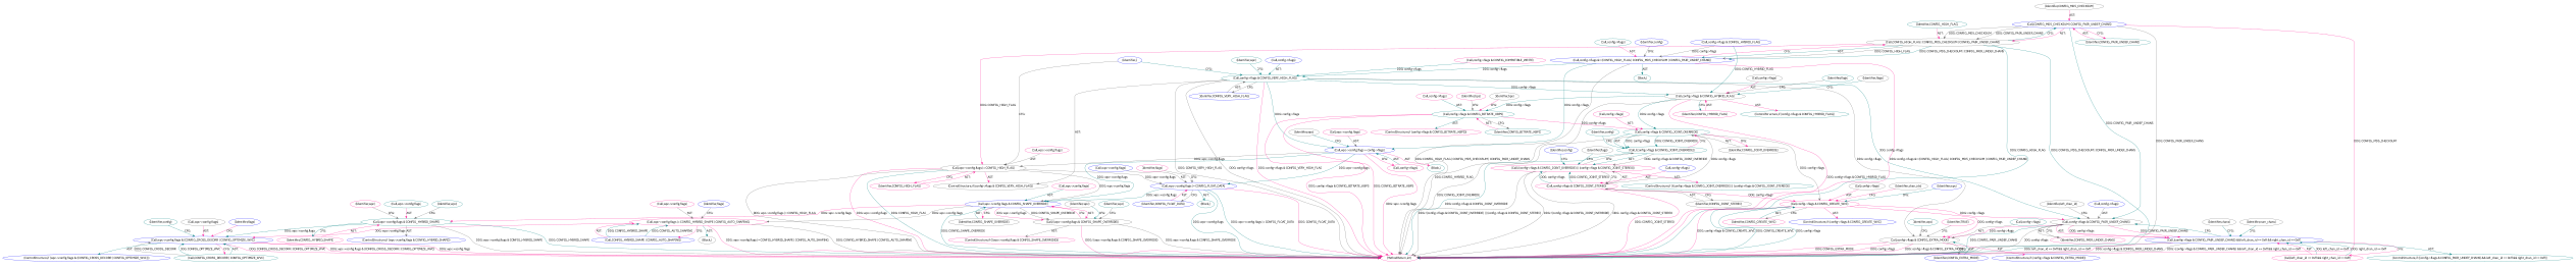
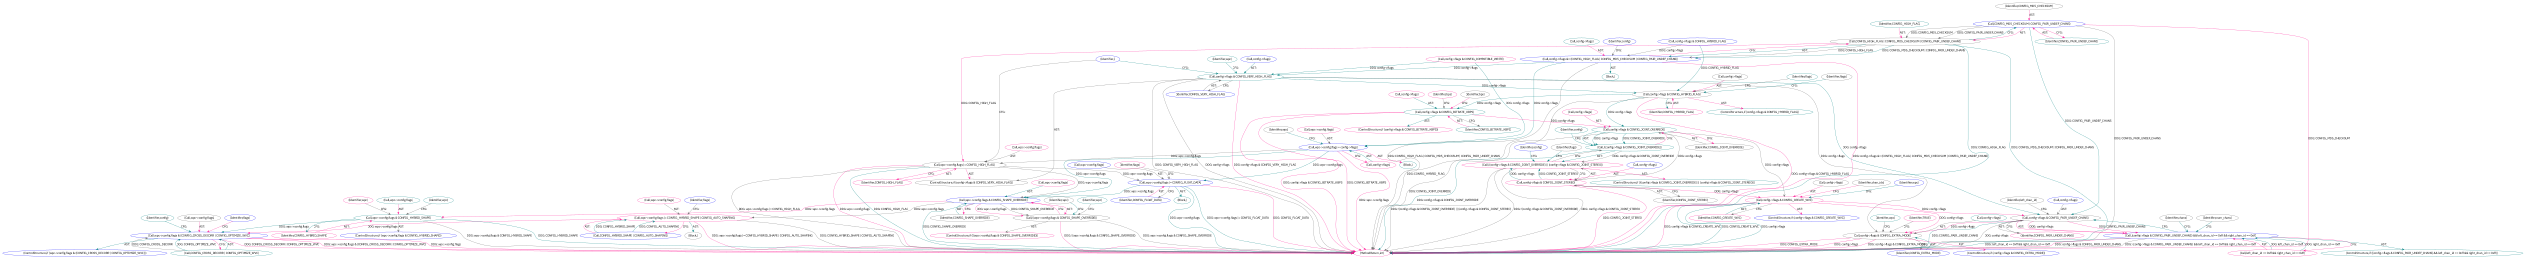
  digraph {
    fontname="IBM Plex Sans"
    node [color=blue fontname="IBM Plex Sans"]
    edge [arrowhead=vee color=deeppink fontname="IBM Plex Sans"]
    n1 [label="(Call,CONFIG_MD5_CHECKSUM | CONFIG_PAIR_UNDEF_CHANS)"]
    n2 [color=gray40 label="(Call,CONFIG_HIGH_FLAG | CONFIG_MD5_CHECKSUM | CONFIG_PAIR_UNDEF_CHANS)"]
    n3 [color=gray40 label="(Call,config->flags & CONFIG_PAIR_UNDEF_CHANS)"]
    n4 [color=teal label="(Identifier,CONFIG_PAIR_UNDEF_CHANS)"]
    n5 [color=deeppink label="(MethodReturn,int)"]
    n6 [label="(Call,config->flags &= (CONFIG_HIGH_FLAG | CONFIG_MD5_CHECKSUM | CONFIG_PAIR_UNDEF_CHANS))"]
    n7 [color=gray40 label="(Call,wpc->config.flags |= CONFIG_HIGH_FLAG)"]
    n8 [color=gray40 label="(Call,config->flags & CONFIG_EXTRA_MODE)"]
    n9 [label="(Call,(config->flags & CONFIG_PAIR_UNDEF_CHANS) && left_chan_id == 0xff && right_chan_id == 0xff)"]
    n10 [color=deeppink label="(Identifier,CONFIG_PAIR_UNDEF_CHANS)"]
    n11 [label="(Call,wpc->config.flags = config->flags)"]
    n12 [color=teal label="(Call,config->flags & CONFIG_VERY_HIGH_FLAG)"]
    n13 [color=teal label="(Block,)"]
    n14 [label="(Call,wpc->config.flags |= CONFIG_FLOAT_DATA)"]
    n15 [label="(Call,wpc->config.flags & CONFIG_SHAPE_OVERRIDE)"]
    n16 [color=gray40 label="(ControlStructure,if (config->flags & CONFIG_VERY_HIGH_FLAG))"]
    n17 [color=deeppink label="(Identifier,CONFIG_HIGH_FLAG)"]
    n18 [color=deeppink label="(Call,config->flags)"]
    n19 [color=teal label="(Block,)"]
    n20 [color=gray40 label="(Call,config->flags & CONFIG_HYBRID_FLAG)"]
    n21 [label="(Identifier,CONFIG_VERY_HIGH_FLAG)"]
    n22 [label="(Identifier,CONFIG_FLOAT_DATA)"]
    n23 [color=teal label="(Block,)"]
    n24 [color=gray40 label="(Call,!(wpc->config.flags & CONFIG_SHAPE_OVERRIDE))"]
    n25 [color=deeppink label="(Call,wpc->config.flags |= CONFIG_HYBRID_SHAPE | CONFIG_AUTO_SHAPING)"]
    n26 [color=teal label="(Call,wpc->config.flags & CONFIG_HYBRID_SHAPE)"]
    n27 [color=gray40 label="(Identifier,CONFIG_SHAPE_OVERRIDE)"]
    n28 [color=deeppink label="(ControlStructure,if (!(wpc->config.flags & CONFIG_SHAPE_OVERRIDE)))"]
    n29 [label="(Call,wpc->config.flags & (CONFIG_CROSS_DECORR | CONFIG_OPTIMIZE_WVC))"]
    n30 [label="(Call,CONFIG_HYBRID_SHAPE | CONFIG_AUTO_SHAPING)"]
    n31 [color=gray40 label="(Block,)"]
    n32 [label="(ControlStructure,if (wpc->config.flags & CONFIG_HYBRID_SHAPE))"]
    n33 [color=deeppink label="(Identifier,CONFIG_HYBRID_SHAPE)"]
    n34 [color=teal label="(Call,CONFIG_CROSS_DECORR | CONFIG_OPTIMIZE_WVC)"]
    n35 [label="(ControlStructure,if (wpc->config.flags & (CONFIG_CROSS_DECORR | CONFIG_OPTIMIZE_WVC)))"]
    n36 [color=teal label="(Call,config->flags & CONFIG_BITRATE_KBPS)"]
    n37 [color=teal label="(Call,config->flags & CONFIG_JOINT_OVERRIDE)"]
    n38 [color=deeppink label="(Identifier,CONFIG_HYBRID_FLAG)"]
    n39 [color=teal label="(ControlStructure,if (config->flags & CONFIG_HYBRID_FLAG))"]
    n40 [label="(Identifier,CONFIG_EXTRA_MODE)"]
    n41 [label="(ControlStructure,if (config->flags & CONFIG_EXTRA_MODE))"]
    n42 [color=teal label="(Identifier,CONFIG_BITRATE_KBPS)"]
    n43 [color=deeppink label="(ControlStructure,if (config->flags & CONFIG_BITRATE_KBPS))"]
    n44 [color=teal label="(Call,!(config->flags & CONFIG_JOINT_OVERRIDE))"]
    n45 [color=deeppink label="(Call,config->flags & CONFIG_JOINT_STEREO)"]
    n46 [color=deeppink label="(Call,config->flags & CONFIG_CREATE_WVC)"]
    n47 [color=gray40 label="(Identifier,CONFIG_JOINT_OVERRIDE)"]
    n48 [color=deeppink label="(Call,!(config->flags & CONFIG_JOINT_OVERRIDE) || (config->flags & CONFIG_JOINT_STEREO))"]
    n49 [color=gray40 label="(Identifier,CONFIG_JOINT_STEREO)"]
    n50 [label="(ControlStructure,if (config->flags & CONFIG_CREATE_WVC))"]
    n51 [color=deeppink label="(Identifier,CONFIG_CREATE_WVC)"]
    n52 [color=teal label="(ControlStructure,if (!(config->flags & CONFIG_JOINT_OVERRIDE) || (config->flags & CONFIG_JOINT_STEREO)))"]
    n53 [color=deeppink label="(Call,left_chan_id == 0xff && right_chan_id == 0xff)"]
    n54 [color=teal label="(ControlStructure,if ((config->flags & CONFIG_PAIR_UNDEF_CHANS) && left_chan_id == 0xff && right_chan_id == 0xff))"]
    n55 [color=gray40 label="(Call,config->flags)"]
    n56 [color=deeppink label="(Call,wpc->config.flags)"]
    n57 [color=gray40 label="(Identifier,left_chan_id)"]
    n58 [color=deeppink label="(Call,config->flags & CONFIG_COMPATIBLE_WRITE)"]
    n59 [color=deeppink label="(Call,config->flags)"]
    n60 [color=gray40 label="(Identifier,wpc)"]
    n61 [color=teal label="(Call,config->flags)"]
    n62 [color=deeppink label="(Call,config->flags)"]
    n63 [color=teal label="(Call,config->flags)"]
    n64 [label="(Call,config->flags & CONFIG_HYBRID_FLAG)"]
    n65 [label="(Identifier,wpc)"]
    n66 [color=teal label="(Identifier,flags)"]
    n67 [color=gray40 label="(Call,config->flags)"]
    n68 [color=gray40 label="(Identifier,chans)"]
    n69 [label="(Call,config->flags)"]
    n70 [color=teal label="(Identifier,wpc)"]
    n71 [color=teal label="(Identifier,config)"]
    n72 [label="(Identifier,flags)"]
    n73 [color=gray40 label="(Identifier,CONFIG_MD5_CHECKSUM)"]
    n74 [label="(Call,config->flags)"]
    n75 [color=teal label="(Identifier,wpc)"]
    n76 [color=teal label="(Identifier,CONFIG_HIGH_FLAG)"]
    n77 [color=deeppink label="(Call,wpc->config.flags)"]
    n78 [color=deeppink label="(Identifier,TRUE)"]
    n79 [color=deeppink label="(Call,wpc->config.flags)"]
    n80 [color=deeppink label="(Identifier,flags)"]
    n81 [color=deeppink label="(Identifier,bps)"]
    n82 [color=gray40 label="(Identifier,bps)"]
    n83 [label="(Identifier,config)"]
    n84 [color=deeppink label="(Identifier,wpc)"]
    n85 [color=teal label="(Identifier,config)"]
    n86 [color=gray40 label="(Identifier,chan_ids)"]
    n87 [color=gray40 label="(Identifier,wpc)"]
    n88 [label="(Identifier,config)"]
    n89 [label="(Identifier,i)"]
    n90 [color=gray40 label="(Identifier,num_chans)"]
    n91 [color=gray40 label="(Identifier,flags)"]
    n92 [color=gray40 label="(Call,wpc->config.flags)"]
    n93 [color=deeppink label="(Call,wpc->config.flags)"]
    n94 [label="(Call,wpc->config.flags)"]
    n95 [color=gray40 label="(Identifier,flags)"]
    n96 [color=teal label="(Identifier,wpc)"]
    n97 [color=teal label="(Call,wpc->config.flags)"]
    n98 [label="(Identifier,flags)"]
    n99 [color=teal label="(Identifier,wpc)"]
    n100 [label="(Call,config->flags)"]
    n1 -> n2 [arrowhead=normal label="AST: "]
    n1 -> n2 [color=gray40 label="DDG: CONFIG_MD5_CHECKSUM"]
    n1 -> n2 [arrowhead=normal color=gray40 label="DDG: CONFIG_PAIR_UNDEF_CHANS"]
    n1 -> n3 [arrowhead=normal color=teal label="DDG: CONFIG_PAIR_UNDEF_CHANS"]
    n1 -> n4 [arrowhead=normal label="CFG: "]
    n1 -> n5 [color=gray40 label="DDG: CONFIG_PAIR_UNDEF_CHANS"]
    n1 -> n5 [label="DDG: CONFIG_MD5_CHECKSUM"]
    n2 -> n1 [arrowhead=normal color=teal label="CFG: "]
    n2 -> n5 [arrowhead=normal color=teal label="DDG: CONFIG_HIGH_FLAG"]
    n2 -> n5 [arrowhead=normal color=teal label="DDG: CONFIG_MD5_CHECKSUM | CONFIG_PAIR_UNDEF_CHANS"]
    n2 -> n6 [color=teal label="AST: "]
    n2 -> n6 [color=gray40 label="DDG: CONFIG_HIGH_FLAG"]
    n2 -> n6 [arrowhead=normal color=teal label="DDG: CONFIG_MD5_CHECKSUM | CONFIG_PAIR_UNDEF_CHANS"]
    n2 -> n7 [arrowhead=normal label="DDG: CONFIG_HIGH_FLAG"]
    n3 -> n5 [color=teal label="DDG: CONFIG_PAIR_UNDEF_CHANS"]
    n3 -> n5 [color=gray40 label="DDG: config->flags"]
    n3 -> n8 [arrowhead=normal label="DDG: config->flags"]
    n3 -> n9 [label="AST: "]
    n3 -> n9 [label="DDG: config->flags"]
    n3 -> n9 [arrowhead=normal label="DDG: CONFIG_PAIR_UNDEF_CHANS"]
    n3 -> n10 [arrowhead=normal color=gray40 label="CFG: "]
    n4 -> n1 [arrowhead=normal label="AST: "]
    n6 -> n2 [arrowhead=normal label="CFG: "]
    n6 -> n5 [label="DDG: config->flags &= (CONFIG_HIGH_FLAG | CONFIG_MD5_CHECKSUM | CONFIG_PAIR_UNDEF_CHANS)"]
    n6 -> n5 [arrowhead=normal color=gray40 label="DDG: CONFIG_HIGH_FLAG | CONFIG_MD5_CHECKSUM | CONFIG_PAIR_UNDEF_CHANS"]
    n6 -> n11 [color=teal label="DDG: config->flags"]
    n6 -> n12 [arrowhead=normal color=teal label="DDG: config->flags"]
    n6 -> n13 [arrowhead=normal color=teal label="AST: "]
    n7 -> n5 [arrowhead=normal label="DDG: wpc->config.flags"]
    n7 -> n5 [arrowhead=normal color=teal label="DDG: CONFIG_HIGH_FLAG"]
    n7 -> n5 [color=gray40 label="DDG: wpc->config.flags |= CONFIG_HIGH_FLAG"]
    n7 -> n14 [color=gray40 label="DDG: wpc->config.flags"]
    n7 -> n15 [arrowhead=normal color=gray40 label="DDG: wpc->config.flags"]
    n7 -> n16 [label="AST: "]
    n7 -> n17 [arrowhead=normal label="CFG: "]
    n8 -> n5 [arrowhead=normal label="DDG: CONFIG_EXTRA_MODE"]
    n8 -> n5 [arrowhead=normal label="DDG: config->flags"]
    n8 -> n5 [arrowhead=normal label="DDG: config->flags & CONFIG_EXTRA_MODE"]
    n8 -> n40 [color=gray40 label="CFG: "]
    n8 -> n41 [label="AST: "]
    n9 -> n3 [arrowhead=normal color=teal label="CFG: "]
    n9 -> n5 [color=teal label="DDG: left_chan_id == 0xff && right_chan_id == 0xff"]
    n9 -> n5 [label="DDG: config->flags & CONFIG_PAIR_UNDEF_CHANS"]
    n9 -> n5 [color=gray40 label="DDG: (config->flags & CONFIG_PAIR_UNDEF_CHANS) && left_chan_id == 0xff && right_chan_id == 0xff"]
    n9 -> n53 [label="CFG: "]
    n9 -> n54 [color=teal label="AST: "]
    n10 -> n3 [arrowhead=normal color=gray40 label="AST: "]
    n11 -> n5 [arrowhead=normal label="DDG: wpc->config.flags"]
    n11 -> n7 [arrowhead=normal color=gray40 label="DDG: wpc->config.flags"]
    n11 -> n14 [arrowhead=normal color=teal label="DDG: wpc->config.flags"]
    n11 -> n15 [arrowhead=normal color=teal label="DDG: wpc->config.flags"]
    n11 -> n18 [label="CFG: "]
    n11 -> n19 [label="AST: "]
    n12 -> n3 [arrowhead=normal color=teal label="DDG: config->flags"]
    n12 -> n5 [arrowhead=normal color=gray40 label="DDG: CONFIG_VERY_HIGH_FLAG"]
    n12 -> n5 [color=gray40 label="DDG: config->flags"]
    n12 -> n5 [arrowhead=normal label="DDG: config->flags & CONFIG_VERY_HIGH_FLAG"]
    n12 -> n8 [color=gray40 label="DDG: config->flags"]
    n12 -> n16 [arrowhead=normal color=gray40 label="AST: "]
    n12 -> n20 [color=teal label="DDG: config->flags"]
    n12 -> n21 [color=gray40 label="CFG: "]
    n14 -> n5 [color=teal label="DDG: wpc->config.flags"]
    n14 -> n5 [color=teal label="DDG: wpc->config.flags |= CONFIG_FLOAT_DATA"]
    n14 -> n5 [label="DDG: CONFIG_FLOAT_DATA"]
    n14 -> n15 [arrowhead=normal color=teal label="DDG: wpc->config.flags"]
    n14 -> n22 [arrowhead=normal color=gray40 label="CFG: "]
    n14 -> n23 [color=teal label="AST: "]
    n15 -> n5 [color=teal label="DDG: CONFIG_SHAPE_OVERRIDE"]
    n15 -> n24 [label="AST: "]
    n15 -> n24 [label="DDG: wpc->config.flags"]
    n15 -> n24 [arrowhead=normal color=gray40 label="DDG: CONFIG_SHAPE_OVERRIDE"]
    n15 -> n25 [arrowhead=normal color=gray40 label="DDG: wpc->config.flags"]
    n15 -> n26 [label="DDG: wpc->config.flags"]
    n15 -> n27 [arrowhead=normal label="CFG: "]
    n17 -> n7 [label="AST: "]
    n18 -> n11 [arrowhead=normal color=teal label="AST: "]
    n20 -> n5 [arrowhead=normal color=gray40 label="DDG: CONFIG_HYBRID_FLAG"]
    n20 -> n5 [label="DDG: config->flags & CONFIG_HYBRID_FLAG"]
    n20 -> n36 [arrowhead=normal color=teal label="DDG: config->flags"]
    n20 -> n37 [arrowhead=normal color=teal label="DDG: config->flags"]
    n20 -> n38 [color=teal label="CFG: "]
    n20 -> n39 [label="AST: "]
    n21 -> n12 [arrowhead=normal color=gray40 label="AST: "]
    n22 -> n14 [arrowhead=normal label="AST: "]
    n24 -> n5 [label="DDG: !(wpc->config.flags & CONFIG_SHAPE_OVERRIDE)"]
    n24 -> n5 [color=gray40 label="DDG: wpc->config.flags & CONFIG_SHAPE_OVERRIDE"]
    n24 -> n15 [arrowhead=normal label="CFG: "]
    n24 -> n28 [color=gray40 label="AST: "]
    n25 -> n5 [label="DDG: wpc->config.flags |= CONFIG_HYBRID_SHAPE | CONFIG_AUTO_SHAPING"]
    n25 -> n5 [color=gray40 label="DDG: CONFIG_HYBRID_SHAPE | CONFIG_AUTO_SHAPING"]
    n25 -> n29 [arrowhead=normal label="DDG: wpc->config.flags"]
    n25 -> n30 [arrowhead=normal label="CFG: "]
    n25 -> n31 [color=teal label="AST: "]
    n26 -> n5 [arrowhead=normal color=gray40 label="DDG: wpc->config.flags & CONFIG_HYBRID_SHAPE"]
    n26 -> n5 [arrowhead=normal color=teal label="DDG: CONFIG_HYBRID_SHAPE"]
    n26 -> n29 [arrowhead=normal color=teal label="DDG: wpc->config.flags"]
    n26 -> n32 [color=gray40 label="AST: "]
    n26 -> n33 [color=teal label="CFG: "]
    n27 -> n15 [color=teal label="AST: "]
    n29 -> n5 [label="DDG: CONFIG_CROSS_DECORR | CONFIG_OPTIMIZE_WVC"]
    n29 -> n5 [label="DDG: wpc->config.flags & (CONFIG_CROSS_DECORR | CONFIG_OPTIMIZE_WVC)"]
    n29 -> n5 [arrowhead=normal label="DDG: wpc->config.flags"]
    n29 -> n34 [arrowhead=normal label="CFG: "]
    n29 -> n35 [color=teal label="AST: "]
    n30 -> n25 [label="AST: "]
    n30 -> n25 [color=teal label="DDG: CONFIG_HYBRID_SHAPE"]
    n30 -> n25 [color=teal label="DDG: CONFIG_AUTO_SHAPING"]
    n33 -> n26 [label="AST: "]
    n34 -> n29 [arrowhead=normal color=teal label="AST: "]
    n34 -> n29 [arrowhead=normal color=gray40 label="DDG: CONFIG_CROSS_DECORR"]
    n34 -> n29 [color=teal label="DDG: CONFIG_OPTIMIZE_WVC"]
    n36 -> n5 [label="DDG: config->flags & CONFIG_BITRATE_KBPS"]
    n36 -> n5 [arrowhead=normal label="DDG: CONFIG_BITRATE_KBPS"]
    n36 -> n37 [arrowhead=normal label="DDG: config->flags"]
    n36 -> n42 [arrowhead=normal color=gray40 label="CFG: "]
    n36 -> n43 [color=teal label="AST: "]
    n37 -> n5 [color=gray40 label="DDG: CONFIG_JOINT_OVERRIDE"]
    n37 -> n44 [color=teal label="AST: "]
    n37 -> n44 [color=teal label="DDG: config->flags"]
    n37 -> n44 [arrowhead=normal color=teal label="DDG: CONFIG_JOINT_OVERRIDE"]
    n37 -> n45 [color=gray40 label="DDG: config->flags"]
    n37 -> n46 [color=gray40 label="DDG: config->flags"]
    n37 -> n47 [label="CFG: "]
    n38 -> n20 [arrowhead=normal label="AST: "]
    n40 -> n8 [color=teal label="AST: "]
    n42 -> n36 [arrowhead=normal label="AST: "]
    n44 -> n5 [arrowhead=normal color=teal label="DDG: config->flags & CONFIG_JOINT_OVERRIDE"]
    n44 -> n37 [arrowhead=normal label="CFG: "]
    n44 -> n48 [arrowhead=normal color=teal label="AST: "]
    n44 -> n48 [color=gray40 label="DDG: config->flags & CONFIG_JOINT_OVERRIDE"]
    n45 -> n5 [arrowhead=normal label="DDG: CONFIG_JOINT_STEREO"]
    n45 -> n46 [label="DDG: config->flags"]
    n45 -> n48 [color=gray40 label="AST: "]
    n45 -> n48 [color=teal label="DDG: config->flags"]
    n45 -> n48 [arrowhead=normal color=teal label="DDG: CONFIG_JOINT_STEREO"]
    n45 -> n49 [color=gray40 label="CFG: "]
    n46 -> n3 [arrowhead=normal label="DDG: config->flags"]
    n46 -> n5 [label="DDG: config->flags & CONFIG_CREATE_WVC"]
    n46 -> n5 [color=teal label="DDG: CONFIG_CREATE_WVC"]
    n46 -> n5 [color=teal label="DDG: config->flags"]
    n46 -> n8 [arrowhead=normal label="DDG: config->flags"]
    n46 -> n50 [label="AST: "]
    n46 -> n51 [color=gray40 label="CFG: "]
    n47 -> n37 [color=gray40 label="AST: "]
    n48 -> n5 [arrowhead=normal color=gray40 label="DDG: !(config->flags & CONFIG_JOINT_OVERRIDE)"]
    n48 -> n5 [color=gray40 label="DDG: config->flags & CONFIG_JOINT_STEREO"]
    n48 -> n5 [arrowhead=normal color=gray40 label="DDG: !(config->flags & CONFIG_JOINT_OVERRIDE) || (config->flags & CONFIG_JOINT_STEREO)"]
    n48 -> n44 [arrowhead=normal color=gray40 label="CFG: "]
    n48 -> n45 [arrowhead=normal color=gray40 label="CFG: "]
    n48 -> n52 [label="AST: "]
    n49 -> n45 [arrowhead=normal color=gray40 label="AST: "]
    n51 -> n46 [arrowhead=normal color=teal label="AST: "]
    n53 -> n9 [label="AST: "]
    n53 -> n9 [arrowhead=normal color=teal label="DDG: left_chan_id == 0xff"]
    n53 -> n9 [color=teal label="DDG: right_chan_id == 0xff"]
    n55 -> n20 [arrowhead=normal label="AST: "]
    n56 -> n15 [arrowhead=normal color=teal label="AST: "]
    n57 -> n3 [arrowhead=normal color=gray40 label="CFG: "]
-   n12 -> n11 [arrowhead=normal color=teal label="DDG: config->flags"]
+   n58 -> n11 [arrowhead=normal color=teal label="DDG: config->flags"]
    n58 -> n12 [color=teal label="DDG: config->flags"]
    n59 -> n36 [arrowhead=normal color=teal label="AST: "]
    n60 -> n11 [color=teal label="CFG: "]
    n61 -> n8 [arrowhead=normal color=gray40 label="AST: "]
    n62 -> n37 [label="AST: "]
    n63 -> n6 [label="AST: "]
    n64 -> n6 [color=gray40 label="DDG: config->flags"]
    n64 -> n20 [arrowhead=normal color=teal label="DDG: CONFIG_HYBRID_FLAG"]
    n65 -> n46 [color=teal label="CFG: "]
    n66 -> n20 [arrowhead=normal color=gray40 label="CFG: "]
    n67 -> n46 [arrowhead=normal label="AST: "]
    n68 -> n9 [color=teal label="CFG: "]
    n69 -> n12 [arrowhead=normal color=teal label="AST: "]
    n70 -> n8 [arrowhead=normal color=gray40 label="CFG: "]
    n71 -> n29 [color=teal label="CFG: "]
    n72 -> n25 [color=gray40 label="CFG: "]
    n73 -> n1 [label="AST: "]
    n74 -> n3 [color=gray40 label="AST: "]
    n75 -> n24 [arrowhead=normal color=gray40 label="CFG: "]
    n76 -> n2 [label="AST: "]
    n77 -> n7 [arrowhead=normal color=gray40 label="AST: "]
    n78 -> n8 [color=gray40 label="CFG: "]
    n79 -> n25 [color=gray40 label="AST: "]
    n80 -> n14 [color=gray40 label="CFG: "]
    n81 -> n36 [arrowhead=normal color=gray40 label="CFG: "]
    n82 -> n36 [arrowhead=normal label="CFG: "]
    n83 -> n48 [arrowhead=normal color=teal label="CFG: "]
    n84 -> n26 [color=gray40 label="CFG: "]
    n85 -> n44 [arrowhead=normal color=teal label="CFG: "]
    n86 -> n46 [arrowhead=normal label="CFG: "]
    n87 -> n24 [color=teal label="CFG: "]
    n88 -> n6 [color=gray40 label="CFG: "]
    n89 -> n7 [arrowhead=normal color=gray40 label="CFG: "]
    n89 -> n12 [color=teal label="CFG: "]
    n90 -> n9 [arrowhead=normal color=teal label="CFG: "]
    n91 -> n48 [arrowhead=normal color=teal label="CFG: "]
    n92 -> n29 [label="AST: "]
    n93 -> n11 [arrowhead=normal color=gray40 label="AST: "]
    n94 -> n14 [arrowhead=normal color=gray40 label="AST: "]
    n95 -> n20 [color=teal label="CFG: "]
    n96 -> n12 [color=teal label="CFG: "]
    n97 -> n26 [arrowhead=normal label="AST: "]
    n98 -> n29 [label="CFG: "]
    n99 -> n26 [arrowhead=normal color=gray40 label="CFG: "]
    n100 -> n45 [arrowhead=normal label="AST: "]
  }
